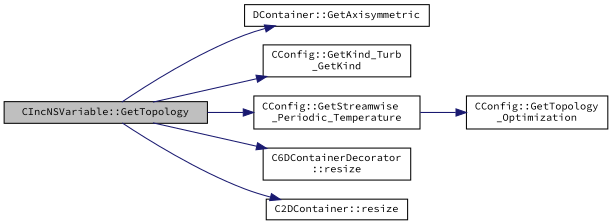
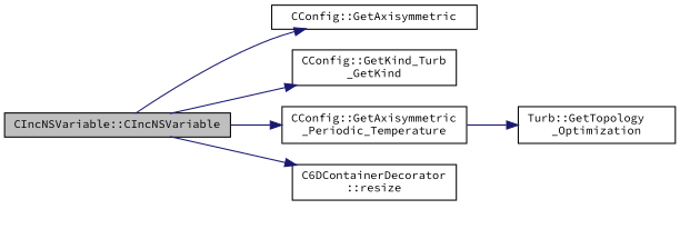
  digraph {
    fontname="Source Code Pro"
    rankdir=LR
    node [color=black fillcolor=white fontname="Source Code Pro" fontsize=10 shape=record style=filled]
    edge [color=midnightblue fontname="Source Code Pro" fontsize=10 labelfontname=Helvetica labelfontsize=10 style=solid]
-   n1 [fillcolor=grey75 fontcolor=black height=0.2 label="CIncNSVariable::GetTopology" width=0.4]
-   n2 [height=0.2 label="DContainer::GetAxisymmetric" width=0.4]
+   n1 [fillcolor=grey75 fontcolor=black height=0.2 label="CIncNSVariable::CIncNSVariable" width=0.4]
+   n2 [height=0.2 label="CConfig::GetAxisymmetric" width=0.4]
    n3 [height=0.2 label="CConfig::GetKind_Turb\l_GetKind" width=0.4]
-   n4 [height=0.2 label="CConfig::GetStreamwise\l_Periodic_Temperature" width=0.4]
+   n4 [height=0.2 label="CConfig::GetAxisymmetric\l_Periodic_Temperature" width=0.4]
    n5 [height=0.2 label="C6DContainerDecorator\l::resize" width=0.4]
-   n6 [height=0.2 label="C2DContainer::resize" width=0.4]
-   n7 [height=0.2 label="CConfig::GetTopology\l_Optimization" width=0.4]
+   n7 [height=0.2 label="Turb::GetTopology\l_Optimization" width=0.4]
    n1 -> n2
    n1 -> n3
    n1 -> n4
    n1 -> n5
-   n1 -> n6
    n4 -> n7
  }
